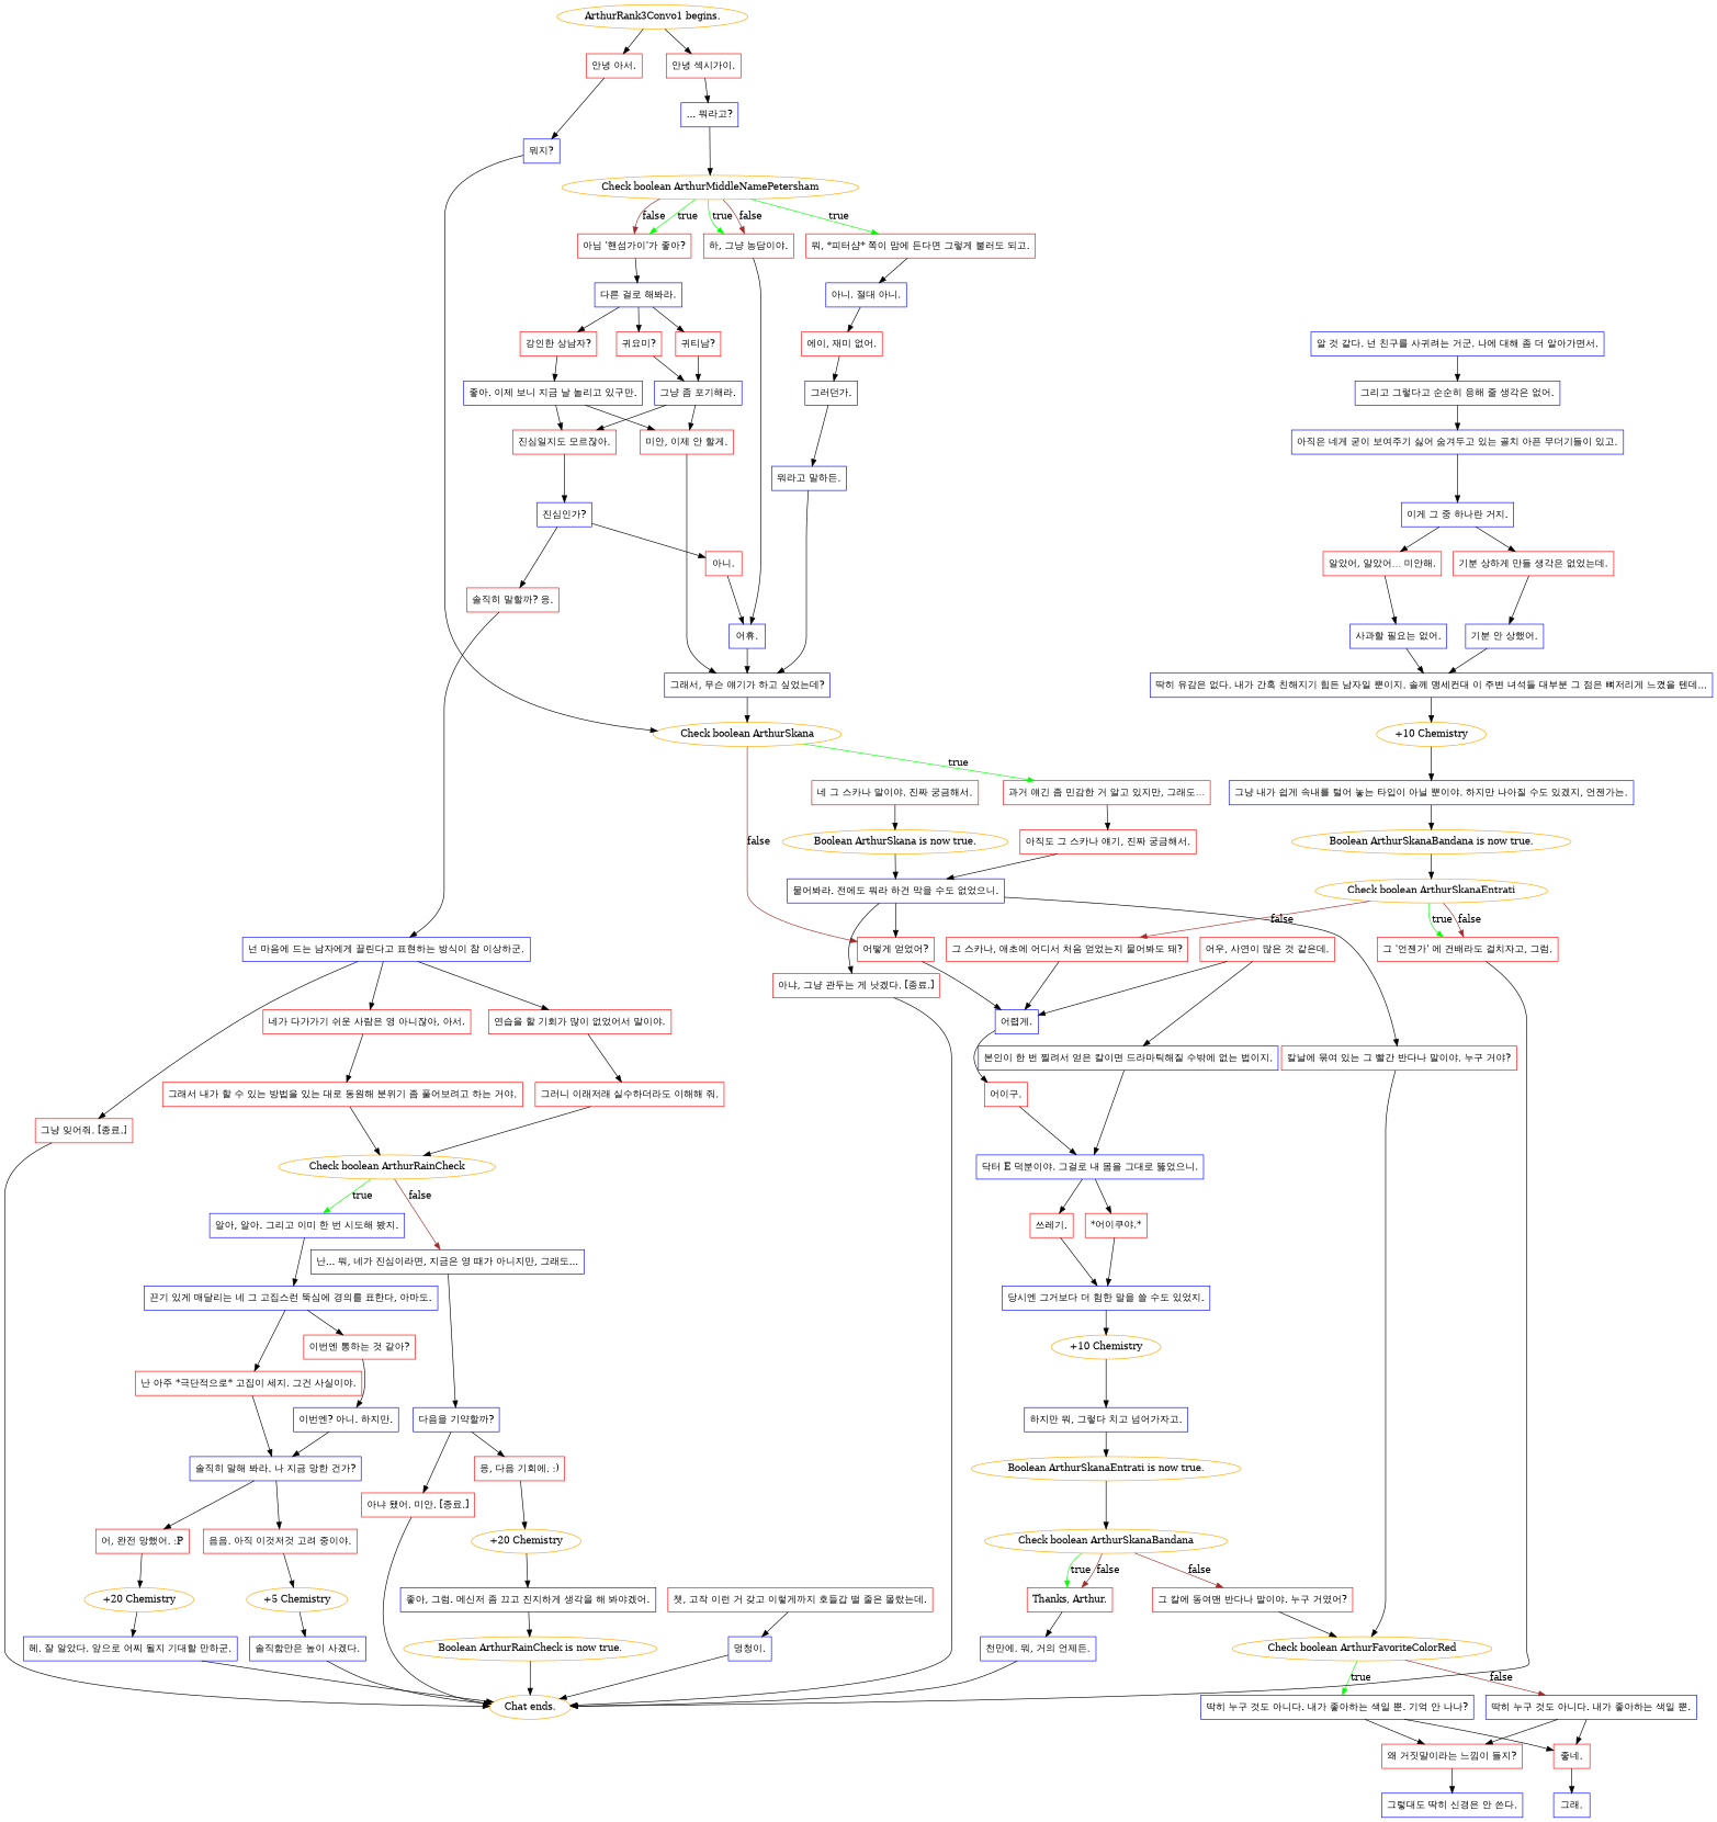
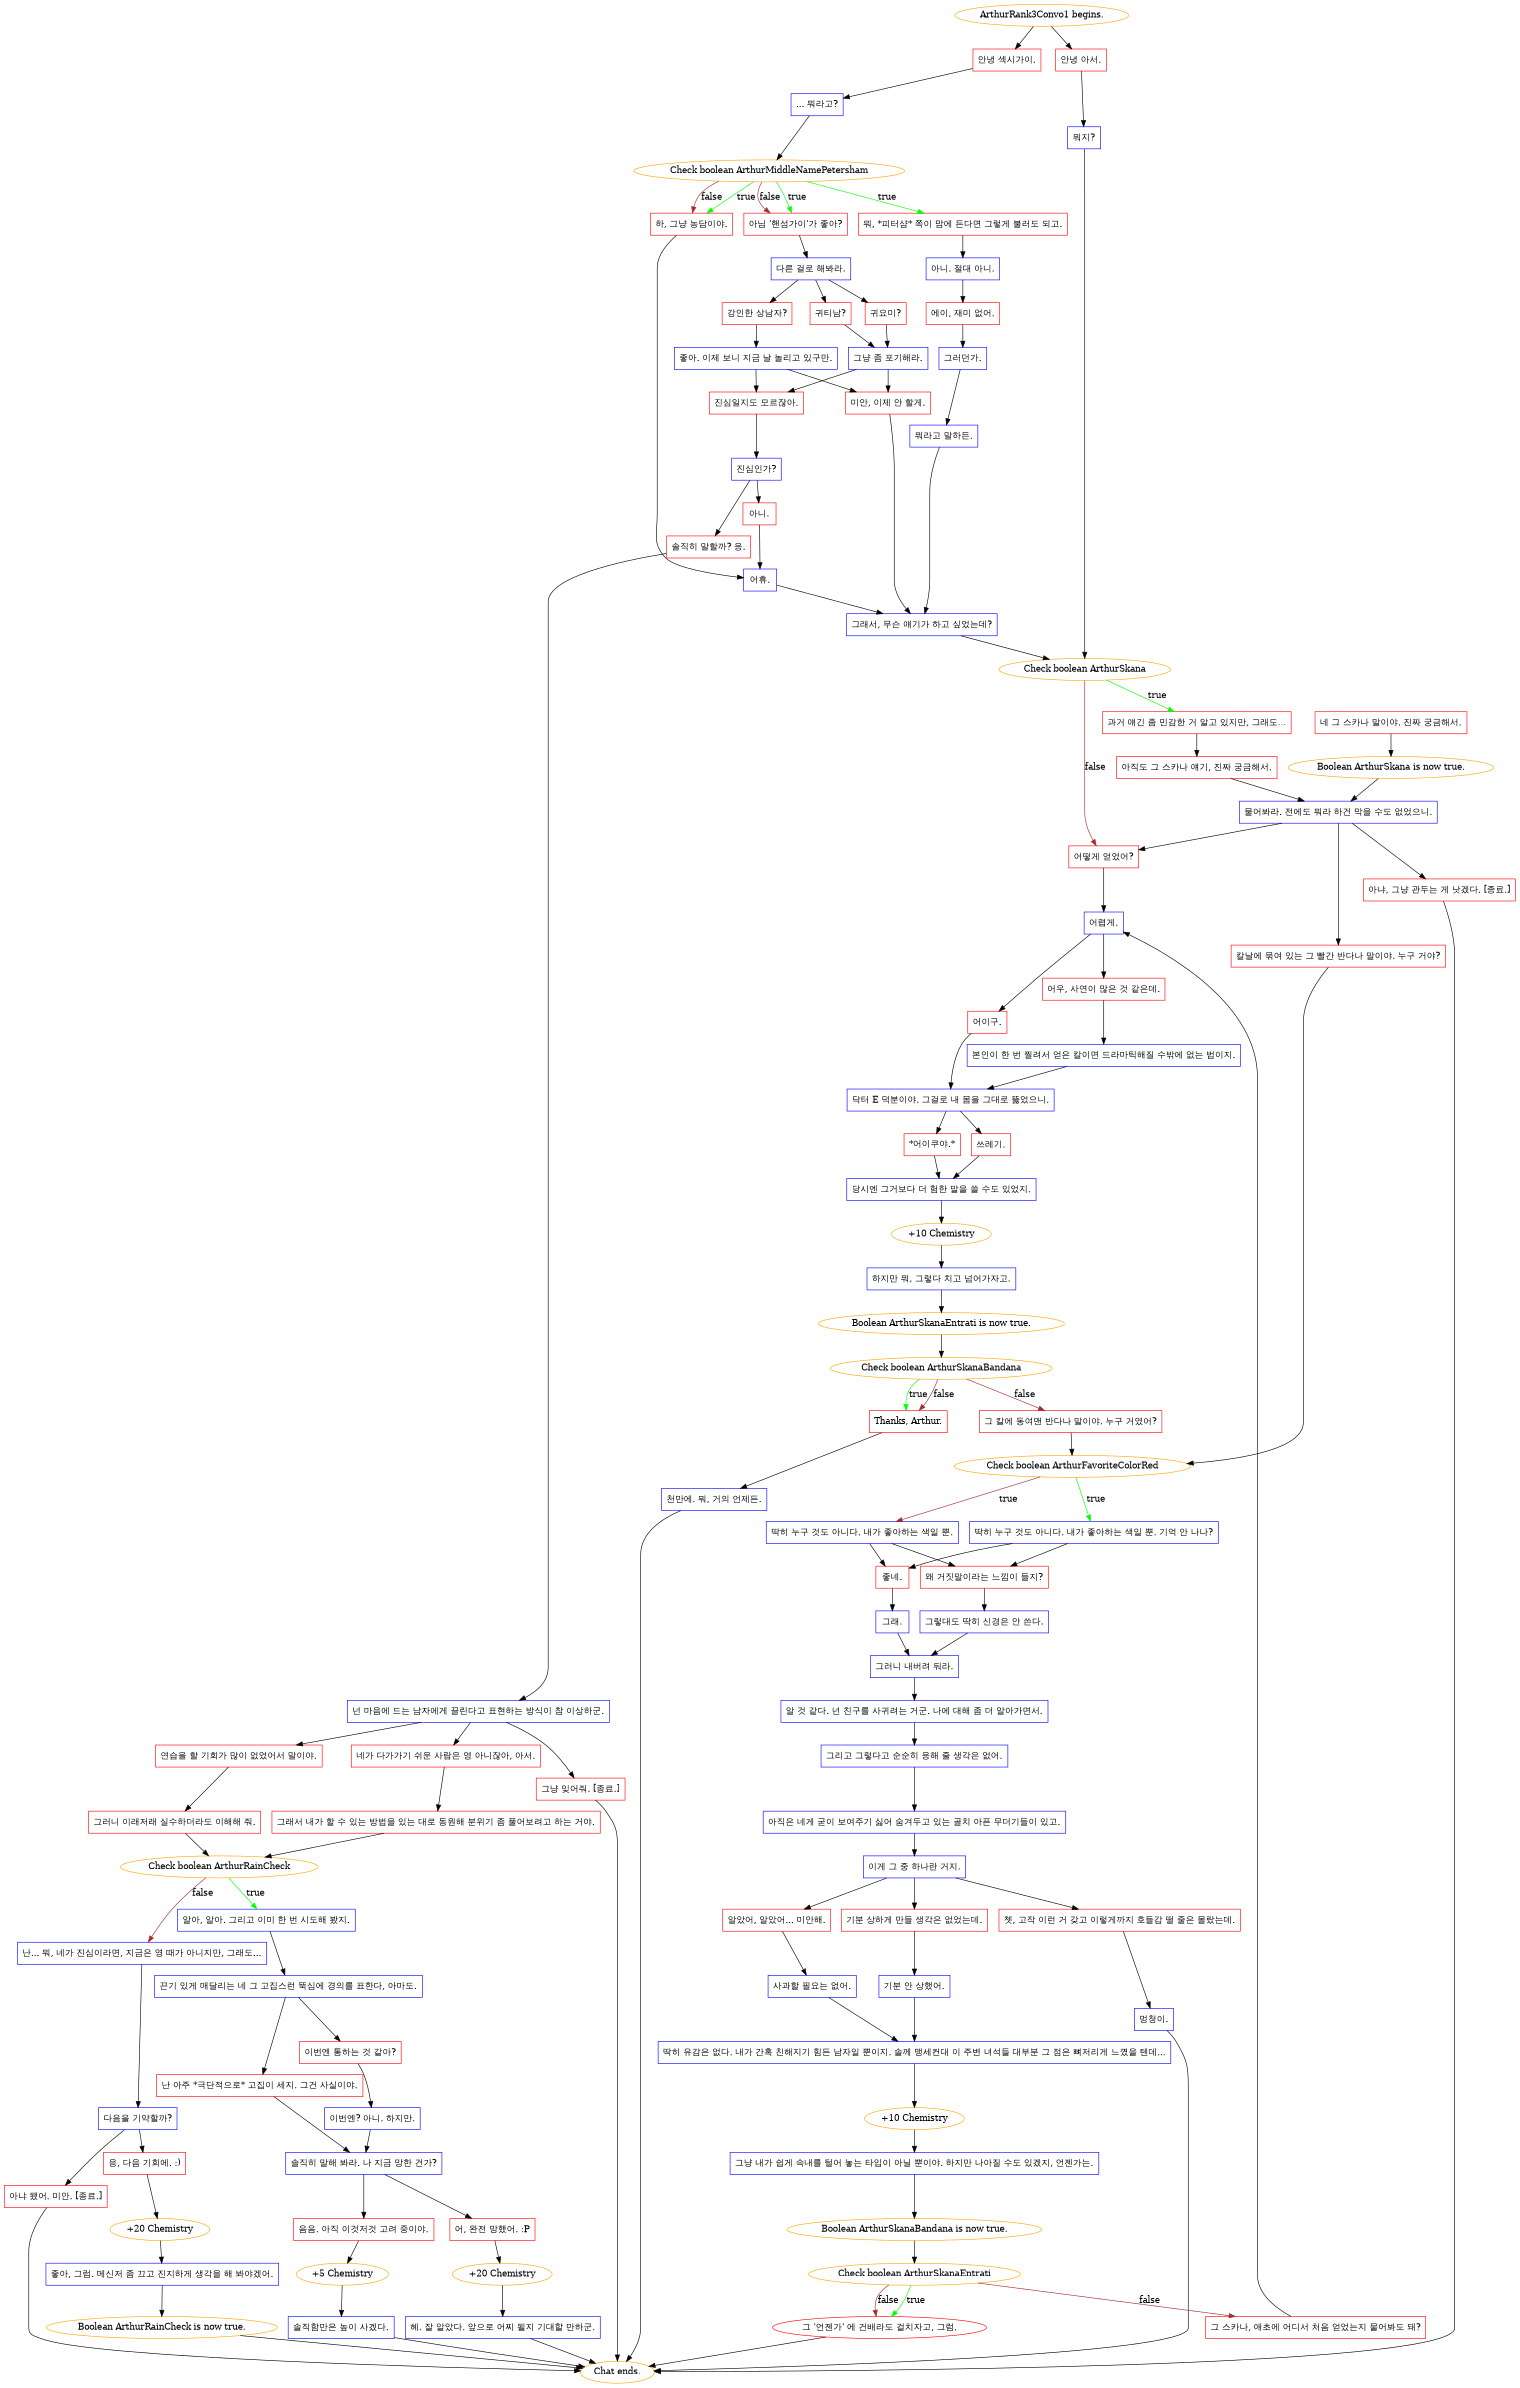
  digraph {
    node [color=red shape=box]
    "ArthurRank3Convo1 begins." [color=orange shape=""]
    n2 [label="안녕 아서."]
    n3 [label="안녕 섹시가이."]
    n4 [color=blue label="뭐지?"]
    n5 [color=blue label="... 뭐라고?"]
    n6 [color=orange label="Check boolean ArthurSkana" shape=""]
    n7 [color=orange label="Check boolean ArthurMiddleNamePetersham" shape=""]
    n8 [label="과거 얘긴 좀 민감한 거 알고 있지만, 그래도..."]
    n9 [label="어떻게 얻었어?"]
    n10 [label="뭐, *피터샴* 쪽이 맘에 든다면 그렇게 불러도 되고."]
    n11 [label="아님 '핸섬가이'가 좋아?"]
    n12 [label="하, 그냥 농담이야."]
    n13 [label="아직도 그 스카나 얘기, 진짜 궁금해서."]
    n14 [label="네 그 스카나 말이야. 진짜 궁금해서."]
    n15 [color=orange label="Boolean ArthurSkana is now true." shape=""]
    n16 [color=blue label="아니. 절대 아니."]
    n17 [color=blue label="다른 걸로 해봐라."]
    n18 [color=blue label="어휴."]
    n19 [color=blue label="물어봐라. 전에도 뭐라 하건 막을 수도 없었으니."]
    n20 [label="에이, 재미 없어."]
    n21 [label="귀요미?"]
    n22 [label="귀티남?"]
    n23 [label="강인한 상남자?"]
    n24 [color=blue label="그래서, 무슨 얘기가 하고 싶었는데?"]
    n25 [label="칼날에 묶여 있는 그 빨간 반다나 말이야. 누구 거야?"]
    n26 [label="아냐, 그냥 관두는 게 낫겠다. [종료.]"]
    n27 [color=blue label="그러던가."]
    n28 [color=blue label="그냥 좀 포기해라."]
    n29 [color=blue label="좋아. 이제 보니 지금 날 놀리고 있구만."]
    n30 [color=blue label="어렵게."]
    n31 [color=orange label="Check boolean ArthurFavoriteColorRed" shape=""]
    "Chat ends." [color=orange shape=""]
    n33 [color=blue label="뭐라고 말하든."]
    n34 [label="미안, 이제 안 할게."]
    n35 [label="진심일지도 모르잖아."]
    n36 [label="어이구."]
    n37 [label="어우, 사연이 많은 것 같은데."]
    n38 [color=blue label="딱히 누구 것도 아니다. 내가 좋아하는 색일 뿐. 기억 안 나나?"]
    n39 [color=blue label="딱히 누구 것도 아니다. 내가 좋아하는 색일 뿐."]
    n40 [color=blue label="진심인가?"]
    n41 [color=blue label="닥터 E 덕분이야. 그걸로 내 몸을 그대로 뚫었으니."]
    n42 [color=blue label="본인이 한 번 찔려서 얻은 칼이면 드라마틱해질 수밖에 없는 법이지."]
    n43 [label="왜 거짓말이라는 느낌이 들지?"]
    n44 [label="좋네."]
    n45 [label="아니."]
    n46 [label="솔직히 말할까? 응."]
    n47 [label="*어이쿠야.*"]
    n48 [label="쓰레기."]
    n49 [color=blue label="그렇대도 딱히 신경은 안 쓴다."]
    n50 [color=blue label="그래."]
    n51 [color=blue label="넌 마음에 드는 남자에게 끌린다고 표현하는 방식이 참 이상하군."]
    n52 [color=blue label="당시엔 그거보다 더 험한 말을 쓸 수도 있었지."]
+   n53 [color=blue label="그러니 내버려 둬라."]
    n54 [label="네가 다가가기 쉬운 사람은 영 아니잖아, 아서."]
    n55 [label="연습을 할 기회가 많이 없었어서 말이야."]
    n56 [label="그냥 잊어줘. [종료.]"]
    n57 [color=orange label="+10 Chemistry" shape=""]
    n58 [color=blue label="알 것 같다. 넌 친구를 사귀려는 거군. 나에 대해 좀 더 알아가면서."]
    n59 [label="그래서 내가 할 수 있는 방법을 있는 대로 동원해 분위기 좀 풀어보려고 하는 거야."]
    n60 [label="그러니 이래저래 실수하더라도 이해해 줘."]
    n61 [color=blue label="하지만 뭐, 그렇다 치고 넘어가자고."]
    n62 [color=blue label="그리고 그렇다고 순순히 응해 줄 생각은 없어."]
    n63 [color=orange label="Check boolean ArthurRainCheck" shape=""]
    n64 [color=orange label="Boolean ArthurSkanaEntrati is now true." shape=""]
    n65 [color=blue label="아직은 네게 굳이 보여주기 싫어 숨겨두고 있는 골치 아픈 무더기들이 있고."]
    n66 [color=blue label="알아, 알아. 그리고 이미 한 번 시도해 봤지."]
    n67 [color=blue label="난... 뭐, 네가 진심이라면, 지금은 영 때가 아니지만, 그래도..."]
    n68 [color=orange label="Check boolean ArthurSkanaBandana" shape=""]
    n69 [color=blue label="이게 그 중 하나란 거지."]
    n70 [color=blue label="끈기 있게 매달리는 네 그 고집스런 뚝심에 경의를 표한다, 아마도."]
    n71 [color=blue label="다음을 기약할까?"]
    n72 [label="Thanks, Arthur."]
    n73 [label="그 칼에 동여맨 반다나 말이야. 누구 거였어?"]
    n74 [label="기분 상하게 만들 생각은 없었는데."]
    n75 [label="알았어, 알았어... 미안해."]
    n76 [label="쳇, 고작 이런 거 갖고 이렇게까지 호들갑 떨 줄은 몰랐는데."]
    n77 [label="난 아주 *극단적으로* 고집이 세지. 그건 사실이야."]
    n78 [label="이번엔 통하는 것 같아?"]
    n79 [label="응, 다음 기회에. :)"]
    n80 [label="아냐 됐어. 미안. [종료.]"]
    n81 [color=blue label="천만에. 뭐, 거의 언제든."]
    n82 [color=blue label="기분 안 상했어."]
    n83 [color=blue label="사과할 필요는 없어."]
    n84 [color=blue label="멍청이."]
    n85 [color=blue label="솔직히 말해 봐라. 나 지금 망한 건가?"]
    n86 [color=blue label="이번엔? 아니. 하지만."]
    n87 [color=orange label="+20 Chemistry" shape=""]
    n88 [color=blue label="딱히 유감은 없다. 내가 간혹 친해지기 힘든 남자일 뿐이지. 솔께 맹세컨대 이 주변 녀석들 대부분 그 점은 뼈저리게 느꼈을 텐데..."]
    n89 [label="어, 완전 망했어. :P"]
    n90 [label="음음. 아직 이것저것 고려 중이야."]
    n91 [color=blue label="좋아, 그럼. 메신저 좀 끄고 진지하게 생각을 해 봐야겠어."]
    n92 [color=orange label="+10 Chemistry" shape=""]
    n93 [color=orange label="+20 Chemistry" shape=""]
    n94 [color=orange label="+5 Chemistry" shape=""]
    n95 [color=orange label="Boolean ArthurRainCheck is now true." shape=""]
    n96 [color=blue label="그냥 내가 쉽게 속내를 털어 놓는 타입이 아닐 뿐이야. 하지만 나아질 수도 있겠지, 언젠가는."]
    n97 [color=blue label="헤. 잘 알았다. 앞으로 어찌 될지 기대할 만하군."]
    n98 [color=blue label="솔직함만은 높이 사겠다."]
    n99 [color=orange label="Boolean ArthurSkanaBandana is now true." shape=""]
    n100 [color=orange label="Check boolean ArthurSkanaEntrati" shape=""]
-   n101 [label="그 '언젠가' 에 건배라도 걸치자고, 그럼."]
+   n101 [label="그 '언젠가' 에 건배라도 걸치자고, 그럼." shape=ellipse]
    n102 [label="그 스카나, 애초에 어디서 처음 얻었는지 물어봐도 돼?"]
    "ArthurRank3Convo1 begins." -> n2
    "ArthurRank3Convo1 begins." -> n3
    n2 -> n4
    n3 -> n5
    n4 -> n6
    n5 -> n7
    n6 -> n8 [color=green label=true]
    n6 -> n9 [color=brown label=false]
    n7 -> n10 [color=green label=true]
    n7 -> n11 [color=green label=true]
    n7 -> n11 [color=brown label=false]
    n7 -> n12 [color=green label=true]
    n7 -> n12 [color=brown label=false]
    n8 -> n13
    n9 -> n30
    n10 -> n16
    n11 -> n17
    n12 -> n18
    n13 -> n19
    n14 -> n15
    n15 -> n19
    n16 -> n20
    n17 -> n21
    n17 -> n22
    n17 -> n23
    n18 -> n24
    n19 -> n9
    n19 -> n25
    n19 -> n26
    n20 -> n27
    n21 -> n28
    n22 -> n28
    n23 -> n29
    n24 -> n6
    n25 -> n31
    n26 -> "Chat ends."
    n27 -> n33
    n28 -> n34
    n28 -> n35
    n29 -> n34
    n29 -> n35
    n30 -> n36
-   n37 -> n30
+   n30 -> n37
    n31 -> n38 [color=green label=true]
-   n31 -> n39 [color=brown label=false]
+   n31 -> n39 [color=brown label=true]
    n33 -> n24
    n34 -> n24
    n35 -> n40
    n36 -> n41
    n37 -> n42
    n38 -> n43
    n38 -> n44
    n39 -> n43
    n39 -> n44
    n40 -> n45
    n40 -> n46
    n41 -> n47
    n41 -> n48
    n42 -> n41
    n43 -> n49
    n44 -> n50
    n45 -> n18
    n46 -> n51
    n47 -> n52
    n48 -> n52
+   n49 -> n53
+   n50 -> n53
    n51 -> n54
    n51 -> n55
    n51 -> n56
    n52 -> n57
+   n53 -> n58
    n54 -> n59
    n55 -> n60
    n56 -> "Chat ends."
    n57 -> n61
    n58 -> n62
    n59 -> n63
    n60 -> n63
    n61 -> n64
    n62 -> n65
    n63 -> n66 [color=green label=true]
    n63 -> n67 [color=brown label=false]
    n64 -> n68
    n65 -> n69
    n66 -> n70
    n67 -> n71
    n68 -> n72 [color=green label=true]
    n68 -> n72 [color=brown label=false]
    n68 -> n73 [color=brown label=false]
    n69 -> n74
    n69 -> n75
+   n69 -> n76
    n70 -> n77
    n70 -> n78
    n71 -> n79
    n71 -> n80
    n72 -> n81
    n73 -> n31
    n74 -> n82
    n75 -> n83
    n76 -> n84
    n77 -> n85
    n78 -> n86
    n79 -> n87
    n80 -> "Chat ends."
    n81 -> "Chat ends."
    n82 -> n88
    n83 -> n88
    n84 -> "Chat ends."
    n85 -> n89
    n85 -> n90
    n86 -> n85
    n87 -> n91
    n88 -> n92
    n89 -> n93
    n90 -> n94
    n91 -> n95
    n92 -> n96
    n93 -> n97
    n94 -> n98
    n95 -> "Chat ends."
    n96 -> n99
    n97 -> "Chat ends."
    n98 -> "Chat ends."
    n99 -> n100
    n100 -> n101 [color=green label=true]
    n100 -> n101 [color=brown label=false]
    n100 -> n102 [color=brown label=false]
    n101 -> "Chat ends."
    n102 -> n30
  }
